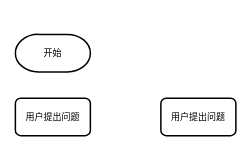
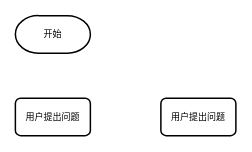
  <mxCell id="0" />
  <mxCell id="1" parent="0" />
  <mxCell id="2" value="用户提出问题" style="rounded=1;whiteSpace=wrap;html=1;absoluteArcSize=1;arcSize=14;strokeWidth=2;" vertex="1" parent="1"><mxGeometry x="20" y="130" width="100" height="50" as="geometry" /></mxCell>
- <mxCell id="3" value="开始" style="strokeWidth=2;html=1;shape=mxgraph.flowchart.terminator;whiteSpace=wrap;" vertex="1" parent="1"><mxGeometry x="20" y="45" width="100" height="50" as="geometry" /></mxCell>
+ <mxCell id="3" value="开始" style="strokeWidth=2;html=1;shape=mxgraph.flowchart.terminator;whiteSpace=wrap;" vertex="1" parent="1"><mxGeometry x="20" y="20" width="100" height="50" as="geometry" /></mxCell>
  <mxCell id="4" value="用户提出问题" style="rounded=1;whiteSpace=wrap;html=1;absoluteArcSize=1;arcSize=14;strokeWidth=2;" vertex="1" parent="1"><mxGeometry x="214" y="130" width="100" height="50" as="geometry" /></mxCell>
